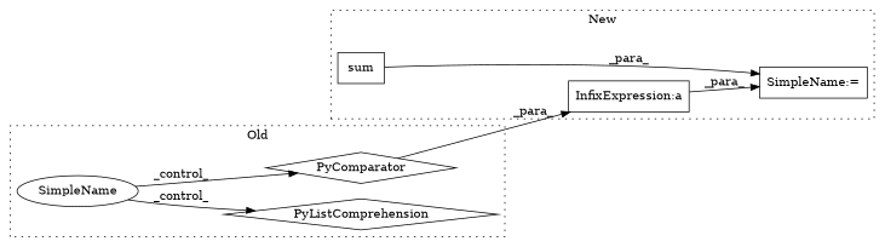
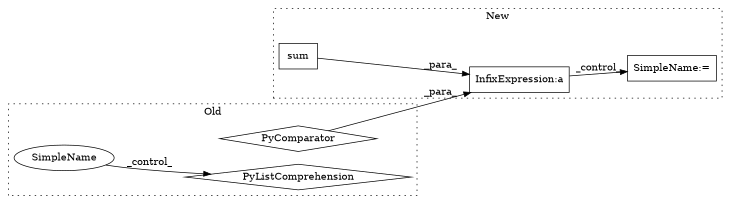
  digraph {
    rankdir=LR
    node [shape=box]
    n1 [a=109 l=123 label=PyListComprehension s=10747 shape=diamond]
    n2 [a=113 l=43 label=PyComparator s=10819 shape=diamond]
    n3 [a=42 label=SimpleName shape=ellipse]
    n4 [a=32 l="4,1" label=sum s="11460,11480"]
    n5 [a=27 l=3 label="InfixExpression:a" s=11451]
    n6 [a=7 l=1 label="SimpleName:=" s=11431]
    subgraph cluster_1 {
      label=Old
      style=dotted
      n1
      n2
      n3
    }
    subgraph cluster_2 {
      label=New
      style=dotted
      n4
      n5
      n6
    }
    n2 -> n5 [label=_para_]
    n3 -> n1 [label=_control_]
-   n3 -> n2 [label=_control_]
-   n4 -> n6 [label=_para_]
-   n5 -> n6 [label=_para_]
+   n4 -> n5 [label=_para_]
+   n5 -> n6 [label=_control_]
  }
